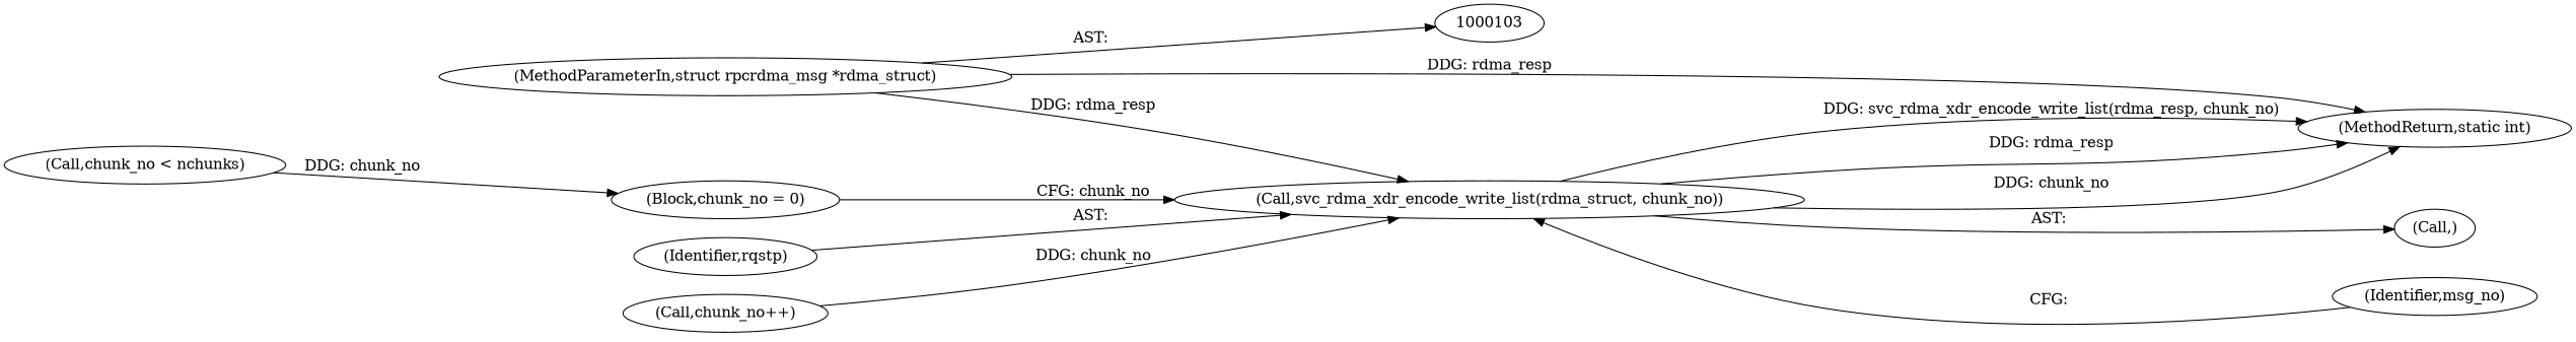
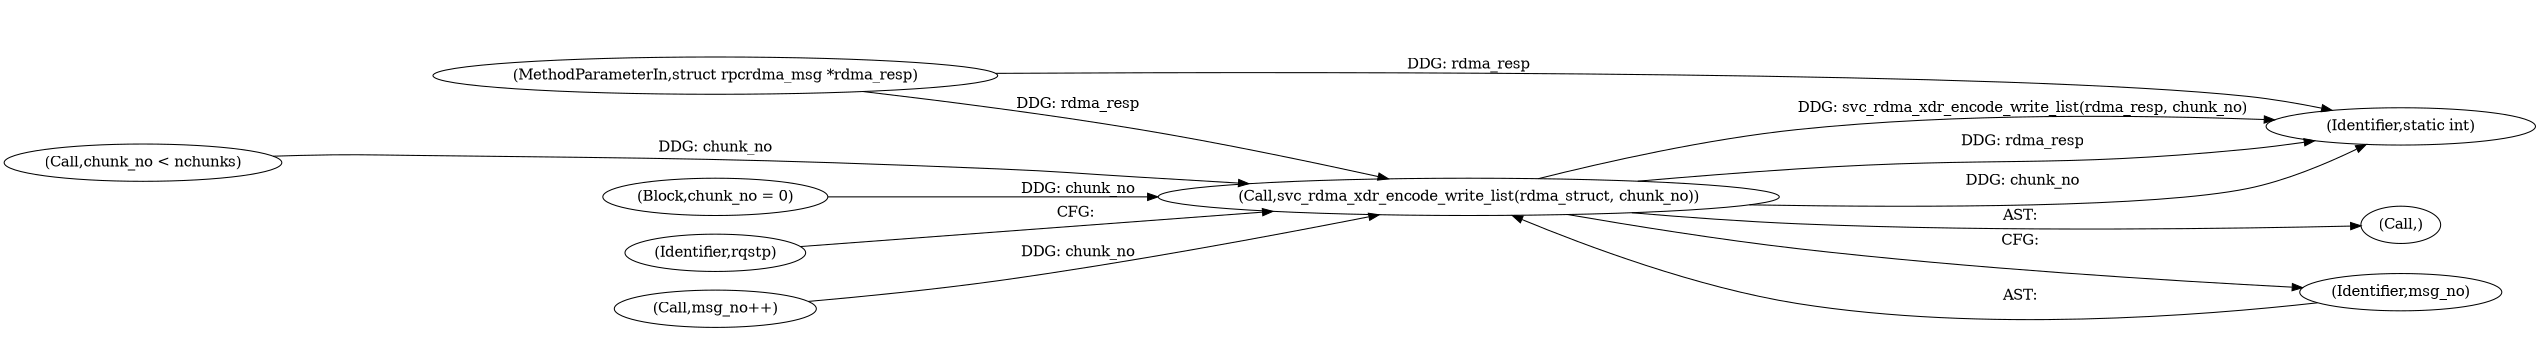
  digraph {
    rankdir=LR
-   n1 [label="(MethodParameterIn,struct rpcrdma_msg *rdma_struct)"]
+   n1 [label="(MethodParameterIn,struct rpcrdma_msg *rdma_resp)"]
    n2 [label="(Call,svc_rdma_xdr_encode_write_list(rdma_struct, chunk_no))"]
-   n3 [label="(MethodReturn,static int)"]
-   1000103
+   n3 [label="(Identifier,static int)"]
    n5 [label="(Call,)"]
    n6 [label="(Identifier,msg_no)"]
    n7 [label="(Block,chunk_no = 0)"]
    n8 [label="(Identifier,rqstp)"]
-   n9 [label="(Call,chunk_no++)"]
+   n9 [label="(Call,msg_no++)"]
    n10 [label="(Call,chunk_no < nchunks)"]
    n1 -> n2 [label="DDG: rdma_resp"]
    n1 -> n3 [label="DDG: rdma_resp"]
-   n1 -> 1000103 [label="AST: "]
    n2 -> n3 [label="DDG: svc_rdma_xdr_encode_write_list(rdma_resp, chunk_no)"]
    n2 -> n3 [label="DDG: rdma_resp"]
    n2 -> n3 [label="DDG: chunk_no"]
    n2 -> n5 [label="AST: "]
-   n6 -> n2 [label="CFG: "]
-   n7 -> n2 [label="CFG: chunk_no"]
-   n8 -> n2 [label="AST: "]
+   n2 -> n6 [label="CFG: "]
+   n6 -> n2 [label="AST: "]
+   n7 -> n2 [label="DDG: chunk_no"]
+   n8 -> n2 [label="CFG: "]
    n9 -> n2 [label="DDG: chunk_no"]
-   n10 -> n7 [label="DDG: chunk_no"]
+   n10 -> n2 [label="DDG: chunk_no"]
  }
